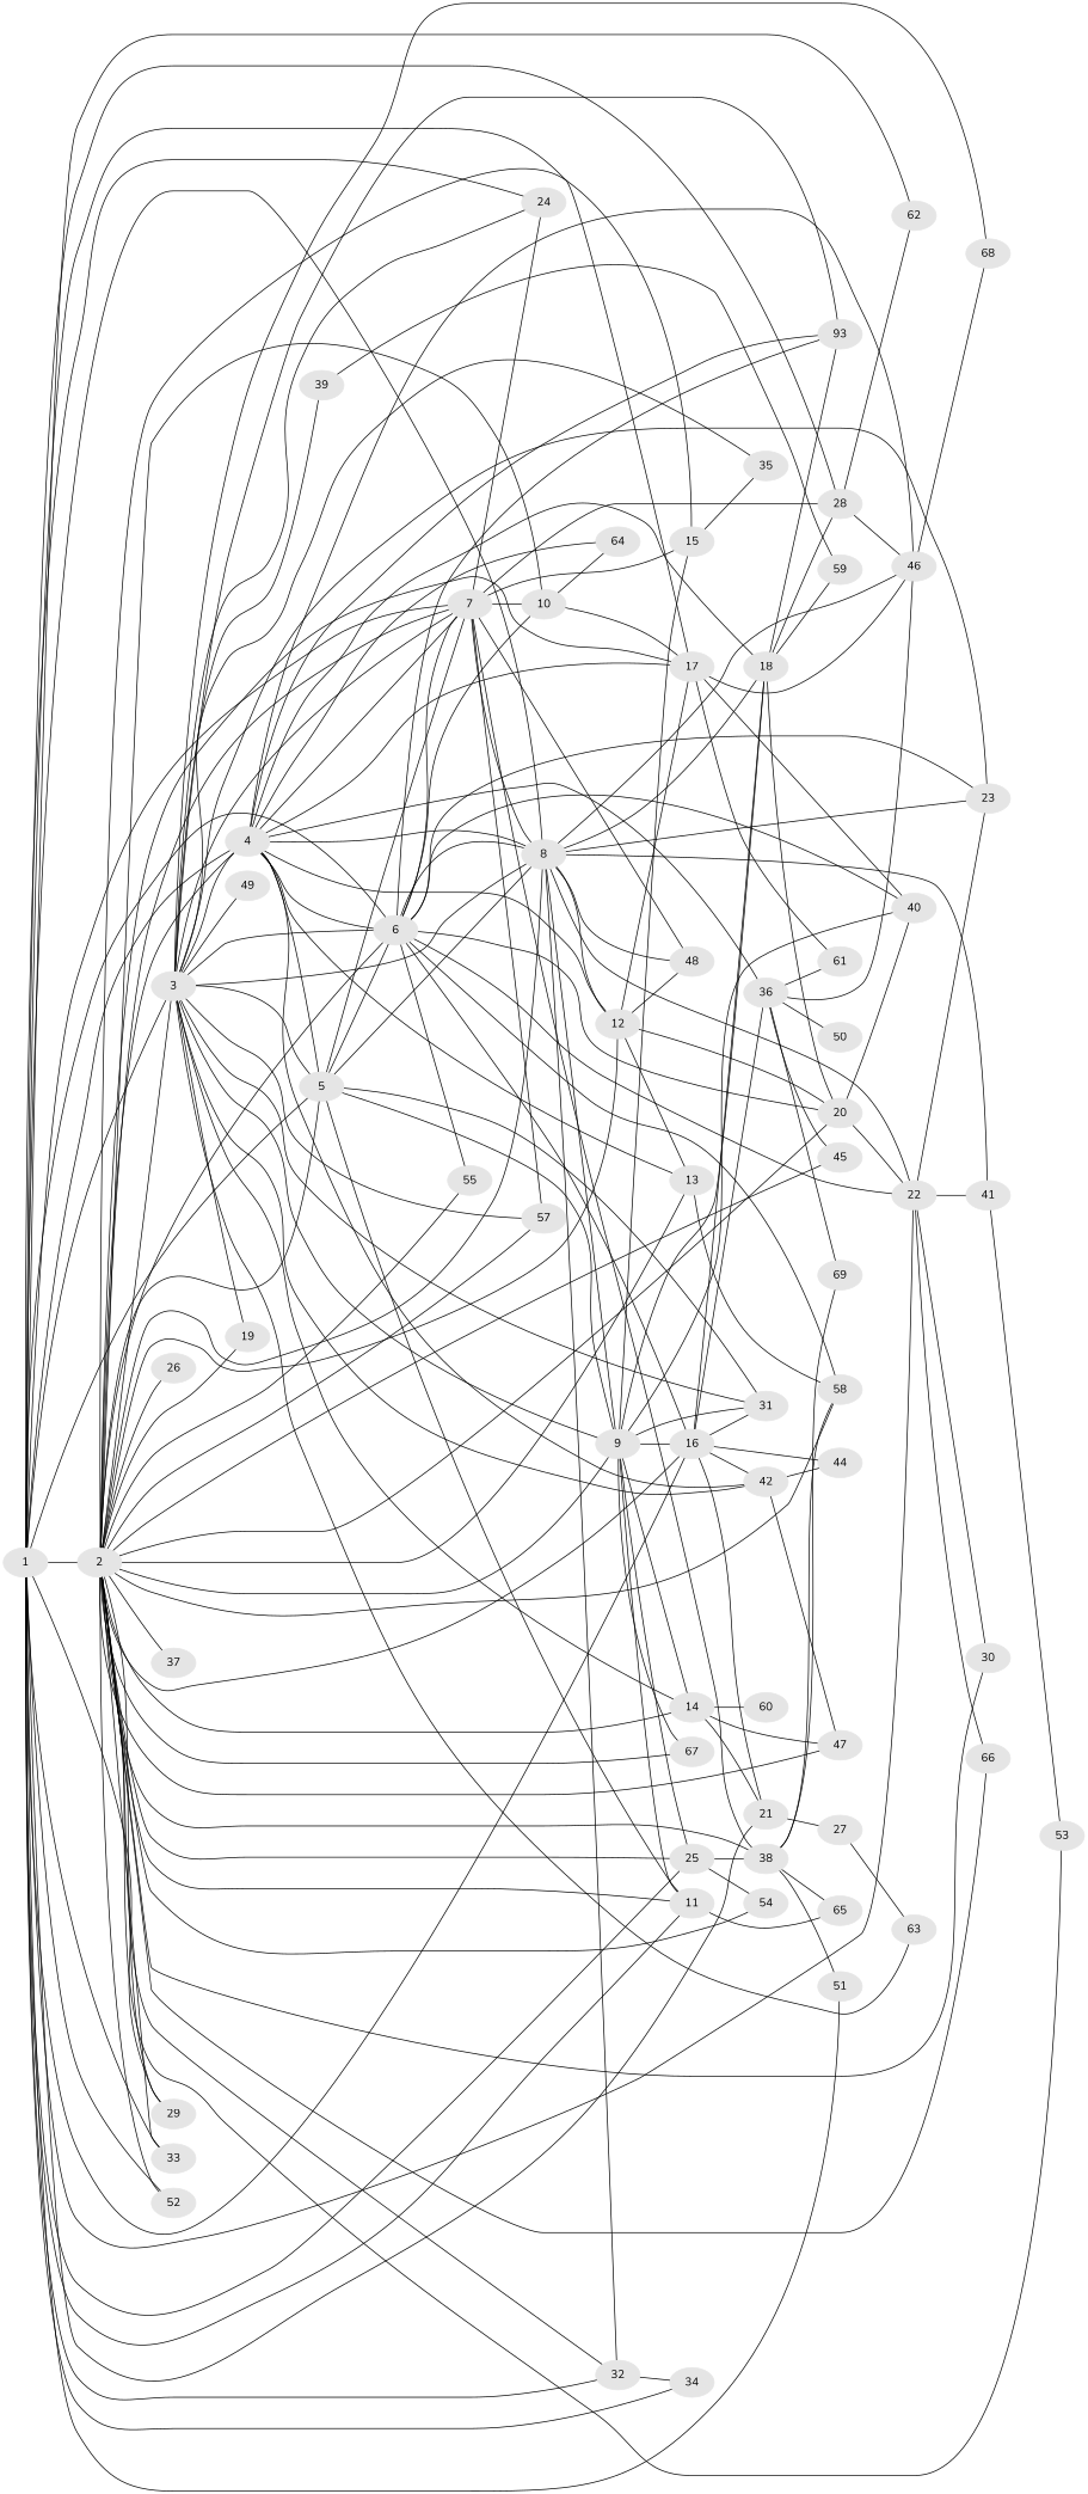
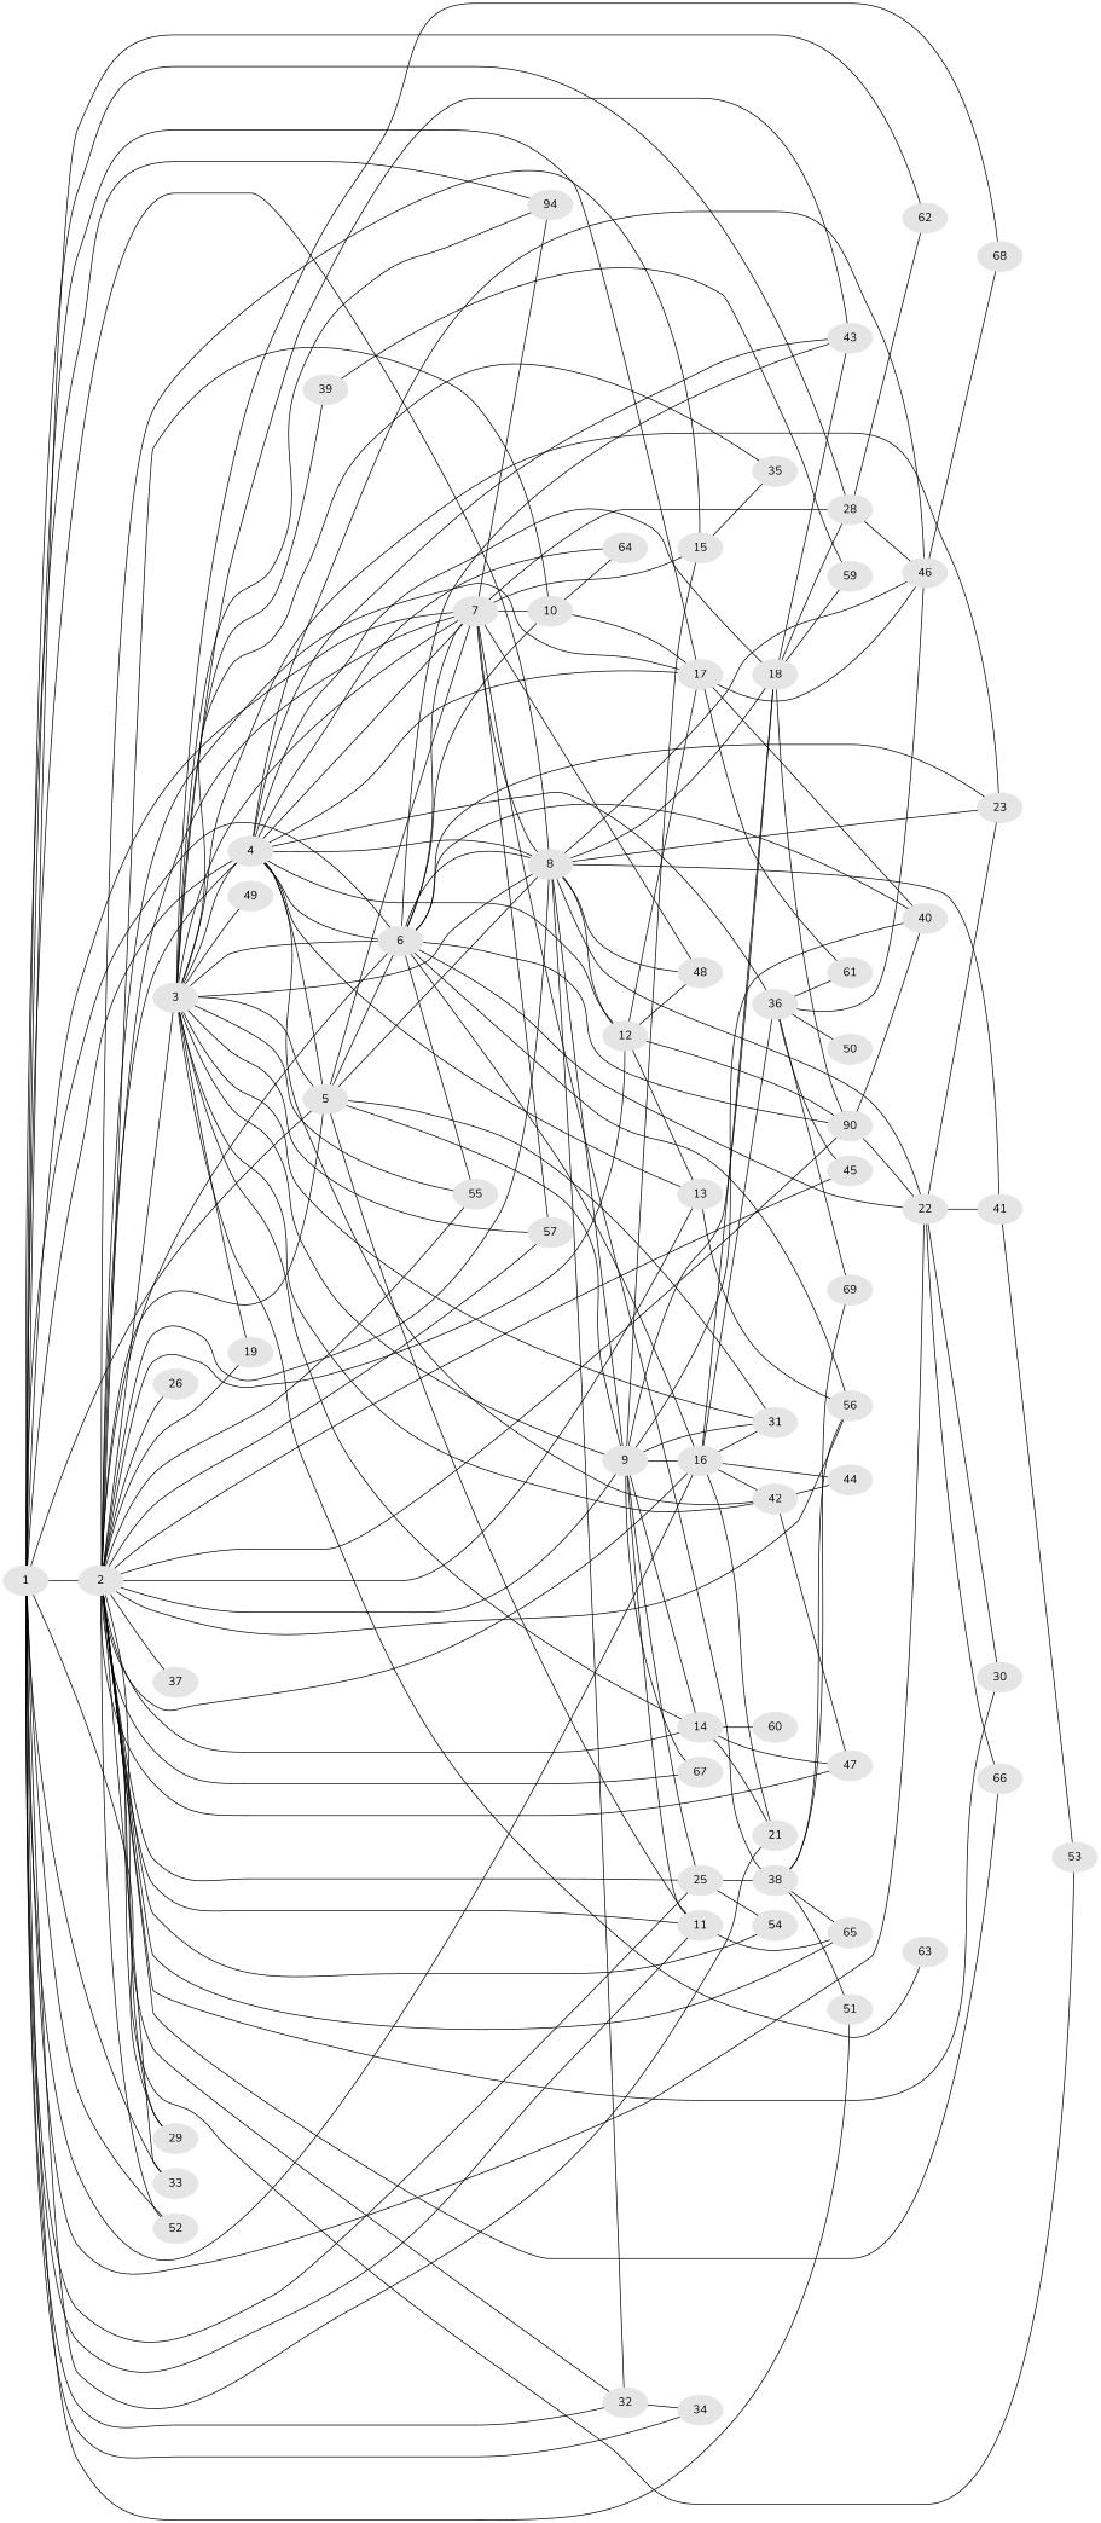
  graph {
    fontname=Nunito
    rankdir=LR
    node [color=gray90 fontname=Nunito style=filled]
    edge [fontname=Nunito weight=1.0]
    1
    2
    3
    4
    5
    6
    7
    8
    11
    16
    17
    21
    22
-   24
+   24 [label=94]
    25
    28
    29
    32
    33
    34
    51
    52
    62
    9
    10
    12
    13
    14
    15
    19
-   20
+   20 [label=90]
    26
    30
    37
    38
    45
    47
    53
    54
    55
-   56 [label=58]
+   56
    57
    66
    67
    23
    31
    35
    39
    42
-   43 [label=93]
+   43
    49
    63
    68
    18
    36
    46
    64
    40
    48
    41
    65
    44
    61
-   27
    60
    69
    59
    50
    1 -- 2 [weight=4.0]
-   1 -- 3 [weight=2.0]
+   55 -- 3 [weight=2.0]
    1 -- 4 [weight=2.0]
    1 -- 5 [weight=2.0]
    1 -- 6 [weight=2.0]
    1 -- 7 [weight=2.0]
    1 -- 8 [weight=3.0]
    1 -- 11
    1 -- 16
    1 -- 17
    1 -- 21
    1 -- 22
    1 -- 24
    1 -- 25 [weight=2.0]
    1 -- 28
    1 -- 29 [weight=2.0]
    1 -- 32 [weight=3.0]
    1 -- 33
    1 -- 34
    1 -- 51
    1 -- 52
    1 -- 62
    2 -- 3 [weight=2.0]
    2 -- 4 [weight=3.0]
    2 -- 5 [weight=2.0]
    2 -- 6 [weight=2.0]
    2 -- 7 [weight=2.0]
    2 -- 8 [weight=2.0]
    2 -- 11
    2 -- 16
    2 -- 17
    2 -- 25
    2 -- 29
    2 -- 32
    2 -- 33
    2 -- 52 [weight=3.0]
    2 -- 9
    2 -- 10
    2 -- 12
    2 -- 13 [weight=6.0]
    2 -- 14
    2 -- 15
    2 -- 19
    2 -- 20
    2 -- 26
    2 -- 30
    2 -- 37
-   2 -- 38 [weight=2.0]
+   2 -- 65 [weight=2.0]
    2 -- 45
    2 -- 47
    2 -- 53
    2 -- 54
    2 -- 55
    2 -- 56
    2 -- 57
    2 -- 66
    2 -- 67
    3 -- 4 [weight=2.0]
    3 -- 5 [weight=2.0]
    3 -- 6
    3 -- 7
    3 -- 8
    3 -- 24
    3 -- 9
    3 -- 14
    3 -- 19
    3 -- 57
    3 -- 23 [weight=2.0]
    3 -- 31
    3 -- 35
    3 -- 39
    3 -- 42
    3 -- 43
    3 -- 49 [weight=2.0]
    3 -- 63
    3 -- 68
    4 -- 5 [weight=2.0]
    4 -- 6 [weight=3.0]
    4 -- 7 [weight=2.0]
    4 -- 8
    4 -- 17
    4 -- 12
    4 -- 13
    4 -- 42
    4 -- 43
    4 -- 18
    4 -- 36
    4 -- 46
    4 -- 64
    5 -- 6
    5 -- 7
    5 -- 8
    5 -- 11
    5 -- 9 [weight=8.0]
    5 -- 31
    6 -- 7
    6 -- 8
    6 -- 16 [weight=2.0]
    6 -- 22
    6 -- 10 [weight=2.0]
    6 -- 20
    6 -- 55
    6 -- 56
    6 -- 23
    6 -- 43
    6 -- 40
    7 -- 8
    7 -- 24
    7 -- 28
    7 -- 10
    7 -- 15
    7 -- 38
    7 -- 57
    7 -- 48
    8 -- 22
    8 -- 32
    8 -- 9
    8 -- 12
    8 -- 23 [weight=4.0]
    8 -- 18
    8 -- 46
    8 -- 48
    8 -- 41
    11 -- 65
    16 -- 21
    16 -- 31 [weight=3.0]
    16 -- 42
    16 -- 18
    16 -- 36
    16 -- 44
    17 -- 46
    17 -- 40
    17 -- 61
-   21 -- 27
    22 -- 30
    22 -- 66
    22 -- 23
    22 -- 41 [weight=2.0]
    25 -- 38
    25 -- 54
    28 -- 62
    28 -- 46
    32 -- 34
    9 -- 11
    9 -- 16 [weight=2.0]
    9 -- 25
    9 -- 14
    9 -- 15
    9 -- 67
    9 -- 31
    9 -- 18
    9 -- 40
    10 -- 17
    10 -- 64
    12 -- 17 [weight=5.0]
    12 -- 13
    12 -- 20
    12 -- 48
    13 -- 56
    14 -- 21
    14 -- 47
    14 -- 60
    15 -- 35
    20 -- 22
    20 -- 40
    38 -- 51
    38 -- 56
    38 -- 65
    38 -- 69
    39 -- 59
    42 -- 47
    42 -- 44
    18 -- 28
    18 -- 20
    18 -- 43
    18 -- 59
    36 -- 45
    36 -- 46
    36 -- 61
    36 -- 69
    36 -- 50
    46 -- 68
    41 -- 53
-   27 -- 63
  }
